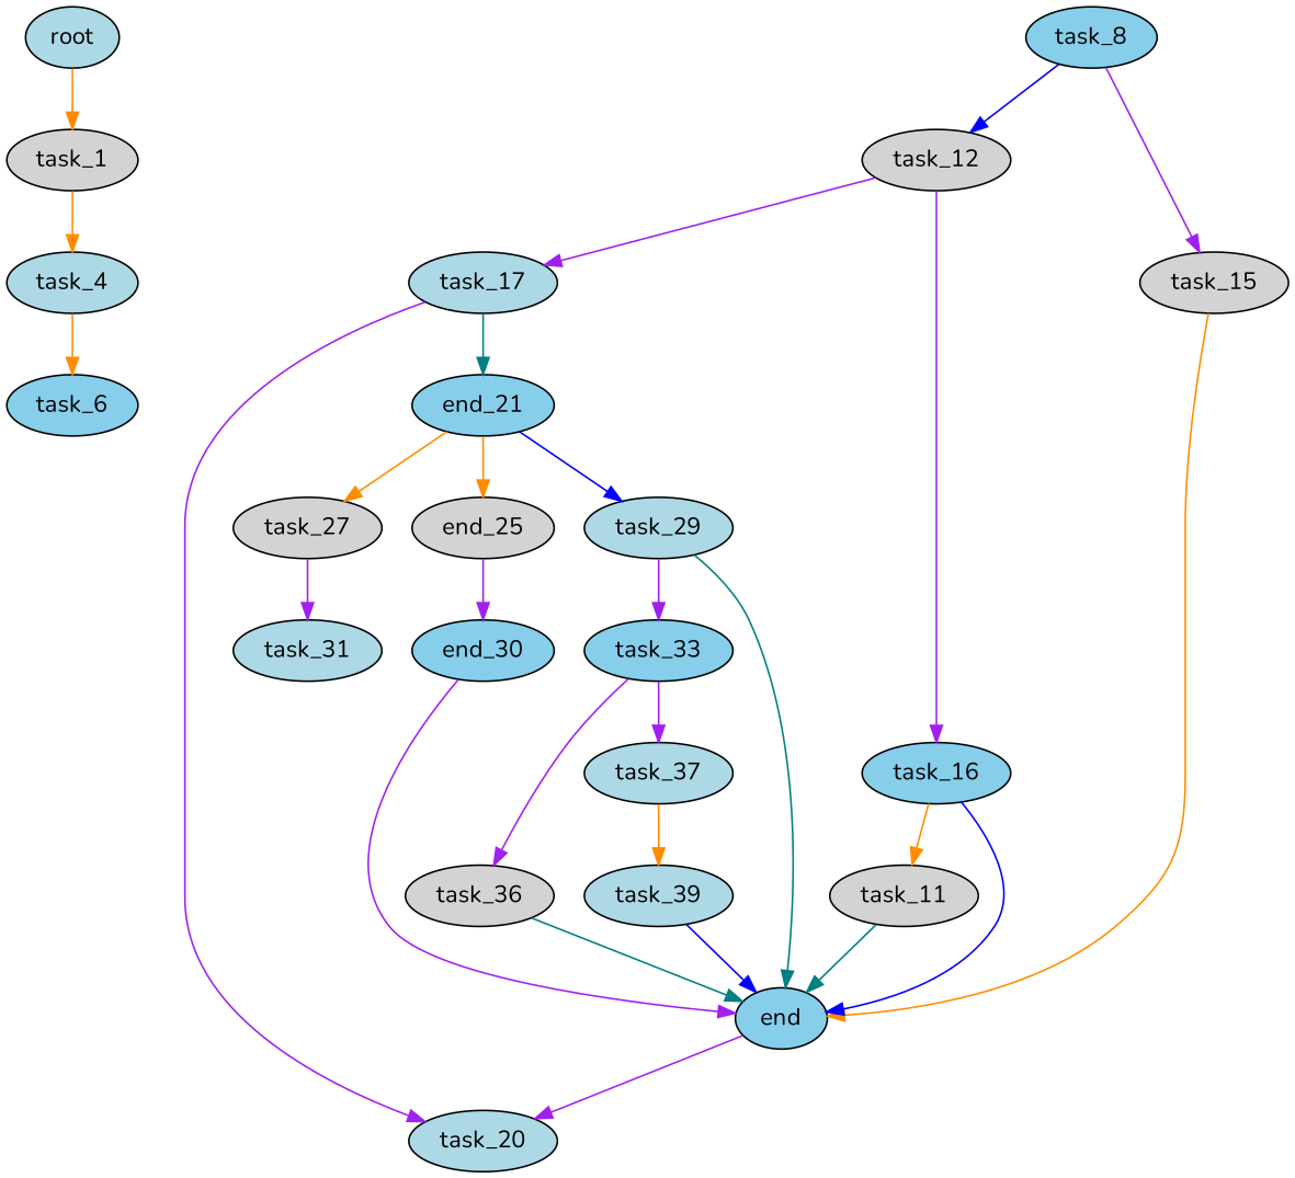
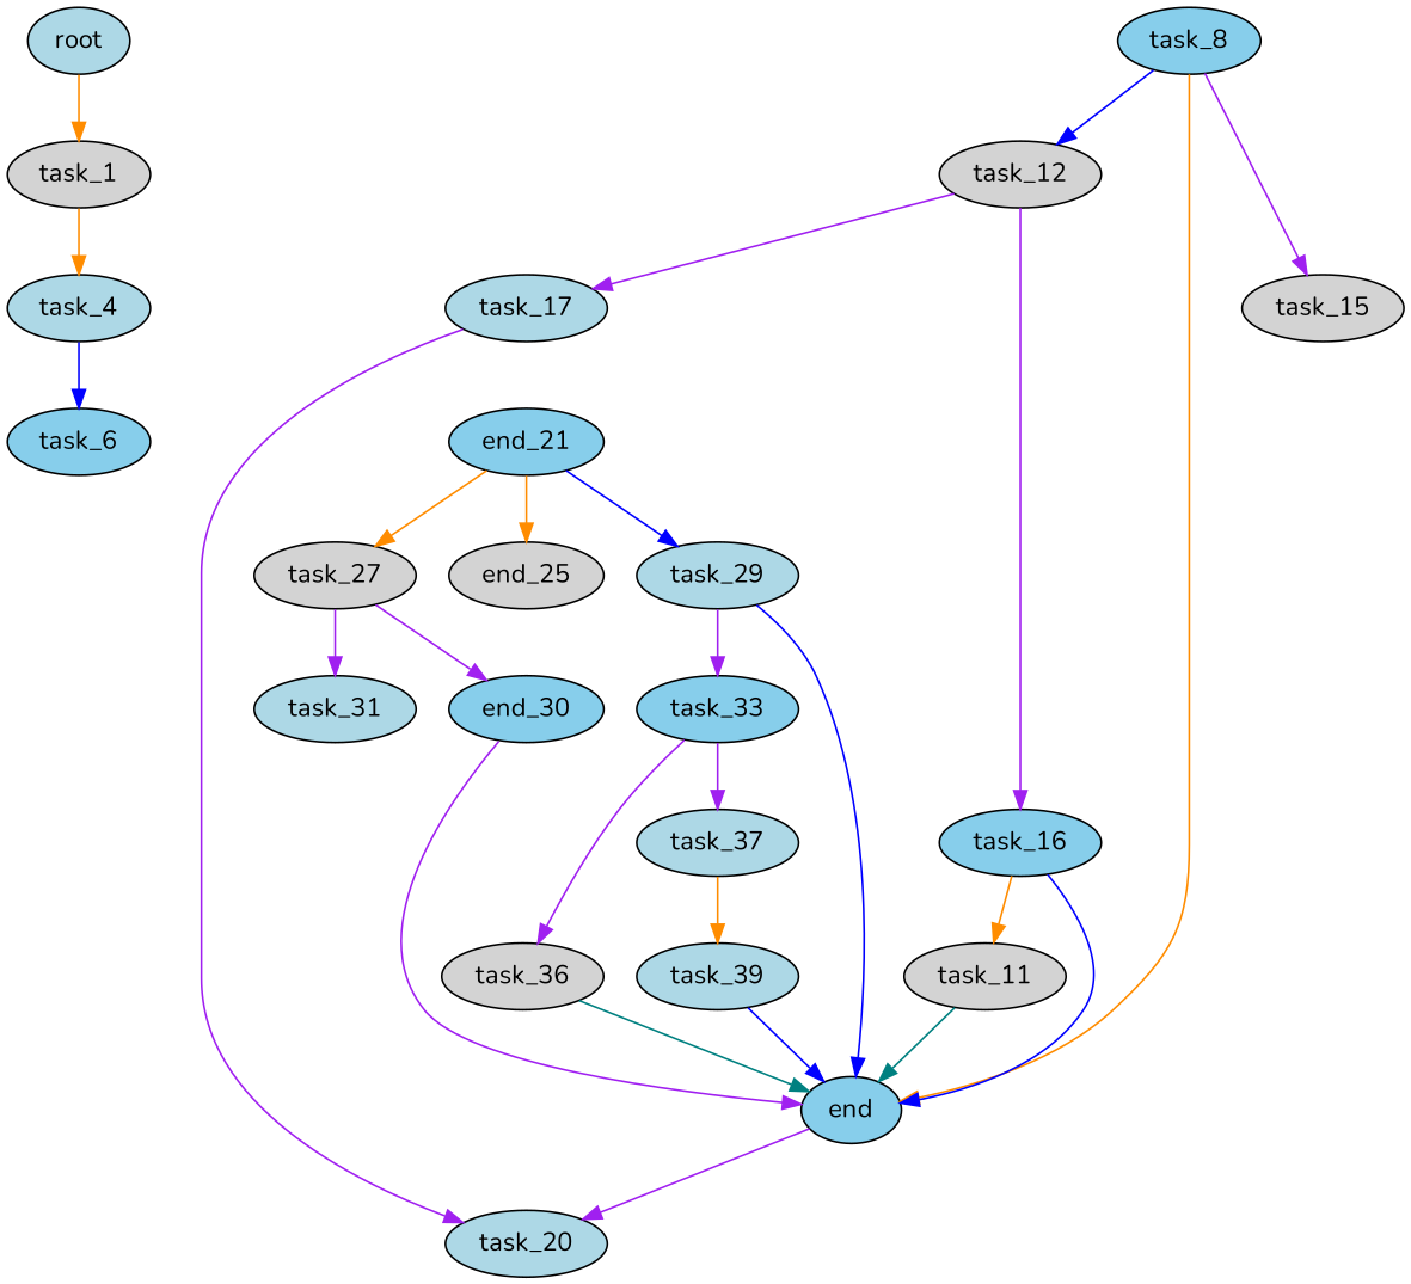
  digraph {
    fontname=Nunito
    node [fillcolor=lightblue fontname=Nunito style=filled]
    edge [color=purple fontname=Nunito]
    task_1 [fillcolor=lightgrey]
    root
    task_4
    task_6 [fillcolor=skyblue]
    task_8 [fillcolor=skyblue]
    task_12 [fillcolor=lightgrey]
    task_15 [fillcolor=lightgrey]
    task_11 [fillcolor=lightgrey]
    end [fillcolor=skyblue]
    task_16 [fillcolor=skyblue]
    task_17
    task_20
    n13 [fillcolor=skyblue label=end_21]
    n14 [fillcolor=lightgrey label=end_25]
    task_27 [fillcolor=lightgrey]
    task_29
    n17 [fillcolor=skyblue label=end_30]
    task_31
    task_33 [fillcolor=skyblue]
    task_36 [fillcolor=lightgrey]
    task_37
    task_39
    task_1 -> task_4 [color=darkorange]
    root -> task_1 [color=darkorange]
-   task_4 -> task_6 [color=darkorange]
+   task_4 -> task_6 [color=blue]
    task_8 -> task_12 [color=blue]
    task_8 -> task_15
    task_12 -> task_16
    task_12 -> task_17
-   task_15 -> end [color=darkorange]
+   task_8 -> end [color=darkorange]
    task_11 -> end [color=teal]
    end -> task_20
    task_16 -> task_11 [color=darkorange]
    task_16 -> end [color=blue]
    task_17 -> task_20
-   task_17 -> n13 [color=teal]
    n13 -> n14 [color=darkorange]
    n13 -> task_27 [color=darkorange]
    n13 -> task_29 [color=blue]
-   n14 -> n17
+   task_27 -> n17
    task_27 -> task_31
-   task_29 -> end [color=teal]
+   task_29 -> end [color=blue]
    task_29 -> task_33
    n17 -> end
    task_33 -> task_36
    task_33 -> task_37
    task_36 -> end [color=teal]
    task_37 -> task_39 [color=darkorange]
    task_39 -> end [color=blue]
  }
